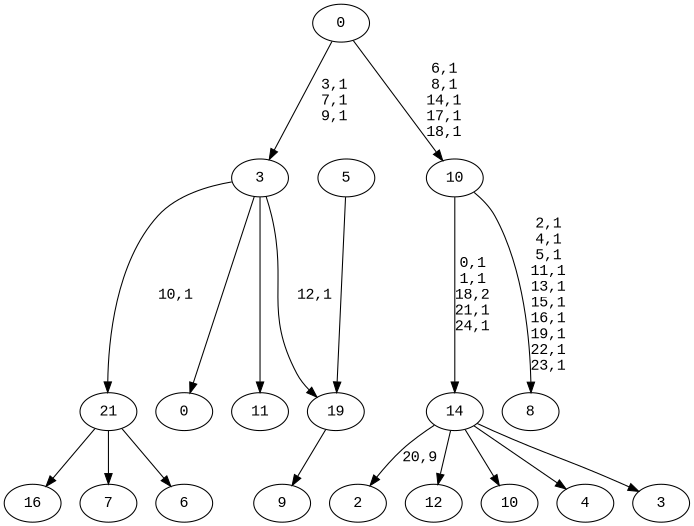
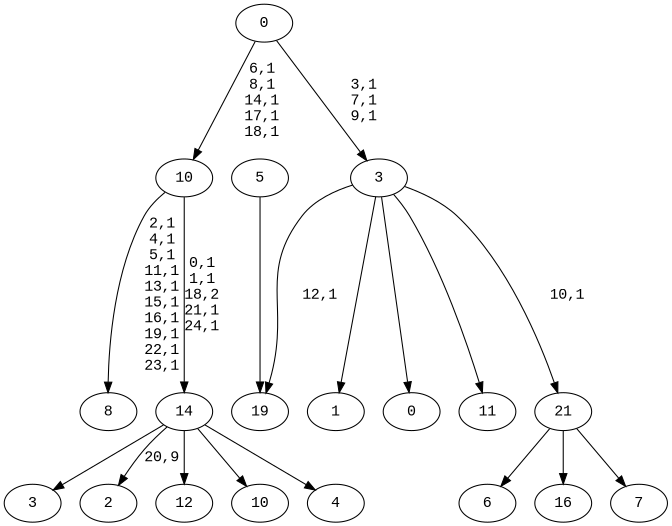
  digraph {
    fontname="Liberation Mono"
    node [fontname="Liberation Mono"]
    edge [fontname="Liberation Mono"]
    n1 [label=16]
    n2 [label=12]
    n3 [label=11]
    n4 [label=10]
-   n5 [label=9]
    n6 [label=8]
    n7 [label=7]
    n8 [label=6]
    21
    n10 [label=5]
    19
    n12 [label=4]
    n13 [label=3]
    n14 [label=2]
    14
    10
+   n17 [label=1]
    n18 [label=0]
    3
    0
    21 -> n1
    21 -> n7
    21 -> n8
    n10 -> 19
-   19 -> n5
    14 -> n2
    14 -> n4
    14 -> n12
    14 -> n13
    14 -> n14 [label="20,9"]
    10 -> n6 [label="2,1\n4,1\n5,1\n11,1\n13,1\n15,1\n16,1\n19,1\n22,1\n23,1"]
    10 -> 14 [label="0,1\n1,1\n18,2\n21,1\n24,1"]
    3 -> n3
    3 -> 21 [label="10,1"]
    3 -> 19 [label="12,1"]
+   3 -> n17
    3 -> n18
    0 -> 10 [label="6,1\n8,1\n14,1\n17,1\n18,1"]
    0 -> 3 [label="3,1\n7,1\n9,1"]
  }
